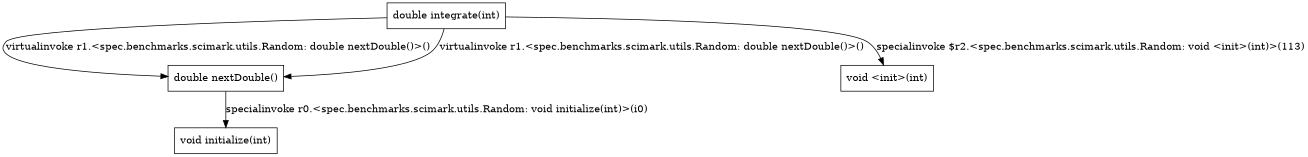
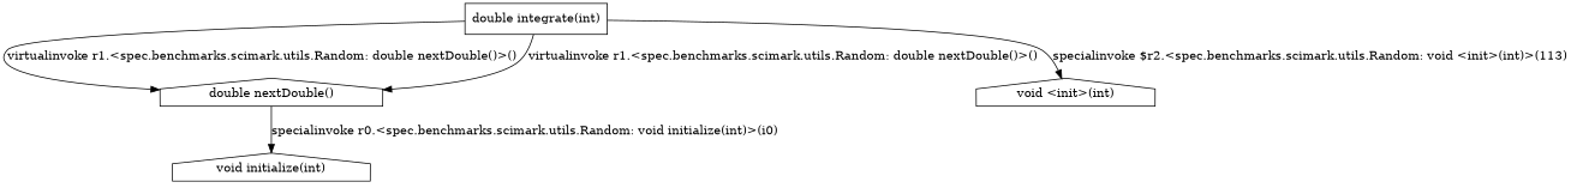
  digraph {
    node [shape=box]
    n1 [label="double integrate(int)"]
-   n2 [label="double nextDouble()"]
-   n3 [label="void <init>(int)"]
-   n4 [label="void initialize(int)"]
+   n2 [label="double nextDouble()" shape=house]
+   n3 [label="void <init>(int)" shape=house]
+   n4 [label="void initialize(int)" shape=house]
    n1 -> n2 [label="virtualinvoke r1.<spec.benchmarks.scimark.utils.Random: double nextDouble()>()"]
    n1 -> n2 [label="virtualinvoke r1.<spec.benchmarks.scimark.utils.Random: double nextDouble()>()"]
    n1 -> n3 [label="specialinvoke $r2.<spec.benchmarks.scimark.utils.Random: void <init>(int)>(113)"]
    n2 -> n4 [label="specialinvoke r0.<spec.benchmarks.scimark.utils.Random: void initialize(int)>(i0)"]
  }
